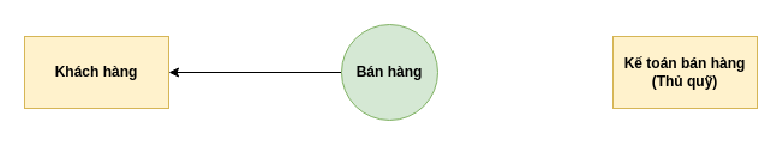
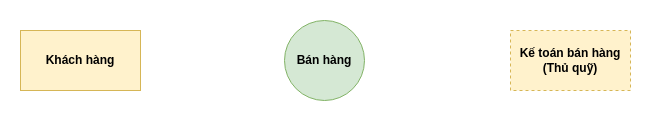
  <mxCell id="0" />
  <mxCell id="1" parent="0" />
  <mxCell id="2" value="Khách hàng" style="rounded=0;whiteSpace=wrap;html=1;fillColor=#fff2cc;strokeColor=#d6b656;fontStyle=1" parent="1" vertex="1"><mxGeometry x="20" y="30" width="120" height="60" as="geometry" /></mxCell>
- <mxCell id="3" value="Kế toán bán hàng (Thủ quỹ)" style="rounded=0;whiteSpace=wrap;html=1;fillColor=#fff2cc;strokeColor=#d6b656;fontStyle=1" parent="1" vertex="1"><mxGeometry x="510" y="30" width="120" height="60" as="geometry" /></mxCell>
- <mxCell id="4" style="edgeStyle=orthogonalEdgeStyle;rounded=0;orthogonalLoop=1;jettySize=auto;html=1;exitX=0;exitY=0.5;exitDx=0;exitDy=0;" parent="1" source="5" target="2" edge="1"><mxGeometry relative="1" as="geometry" /></mxCell>
+ <mxCell id="3" value="Kế toán bán hàng (Thủ quỹ)" style="rounded=0;whiteSpace=wrap;html=1;fillColor=#fff2cc;strokeColor=#d6b656;fontStyle=1;dashed=1;" parent="1" vertex="1"><mxGeometry x="510" y="30" width="120" height="60" as="geometry" /></mxCell>
  <mxCell id="5" value="Bán hàng" style="ellipse;whiteSpace=wrap;html=1;aspect=fixed;fillColor=#d5e8d4;strokeColor=#82b366;fontStyle=1" parent="1" vertex="1"><mxGeometry x="284" y="20" width="80" height="80" as="geometry" /></mxCell>
